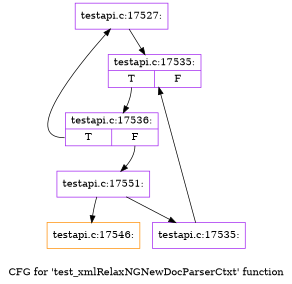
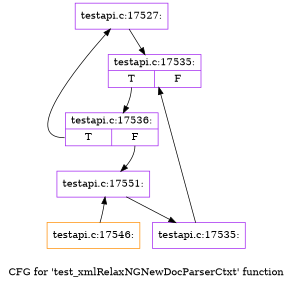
  digraph {
    label="CFG for 'test_xmlRelaxNGNewDocParserCtxt' function"
    node [color=purple shape=record]
    n1 [label="{testapi.c:17527:}"]
    n2 [label="{testapi.c:17535:|{<s0>T|<s1>F}}"]
    n3 [label="{testapi.c:17536:|{<s0>T|<s1>F}}"]
    n4 [label="{testapi.c:17551:}"]
    n5 [color=darkorange label="{testapi.c:17546:}"]
    n6 [label="{testapi.c:17535:}"]
    n1 -> n2
    n2 -> n3 [tailport=s0]
    n3 -> n1 [tailport=s0]
    n3 -> n4 [tailport=s1]
    n4 -> n6
-   n4 -> n5
+   n5 -> n4
    n6 -> n2
  }
